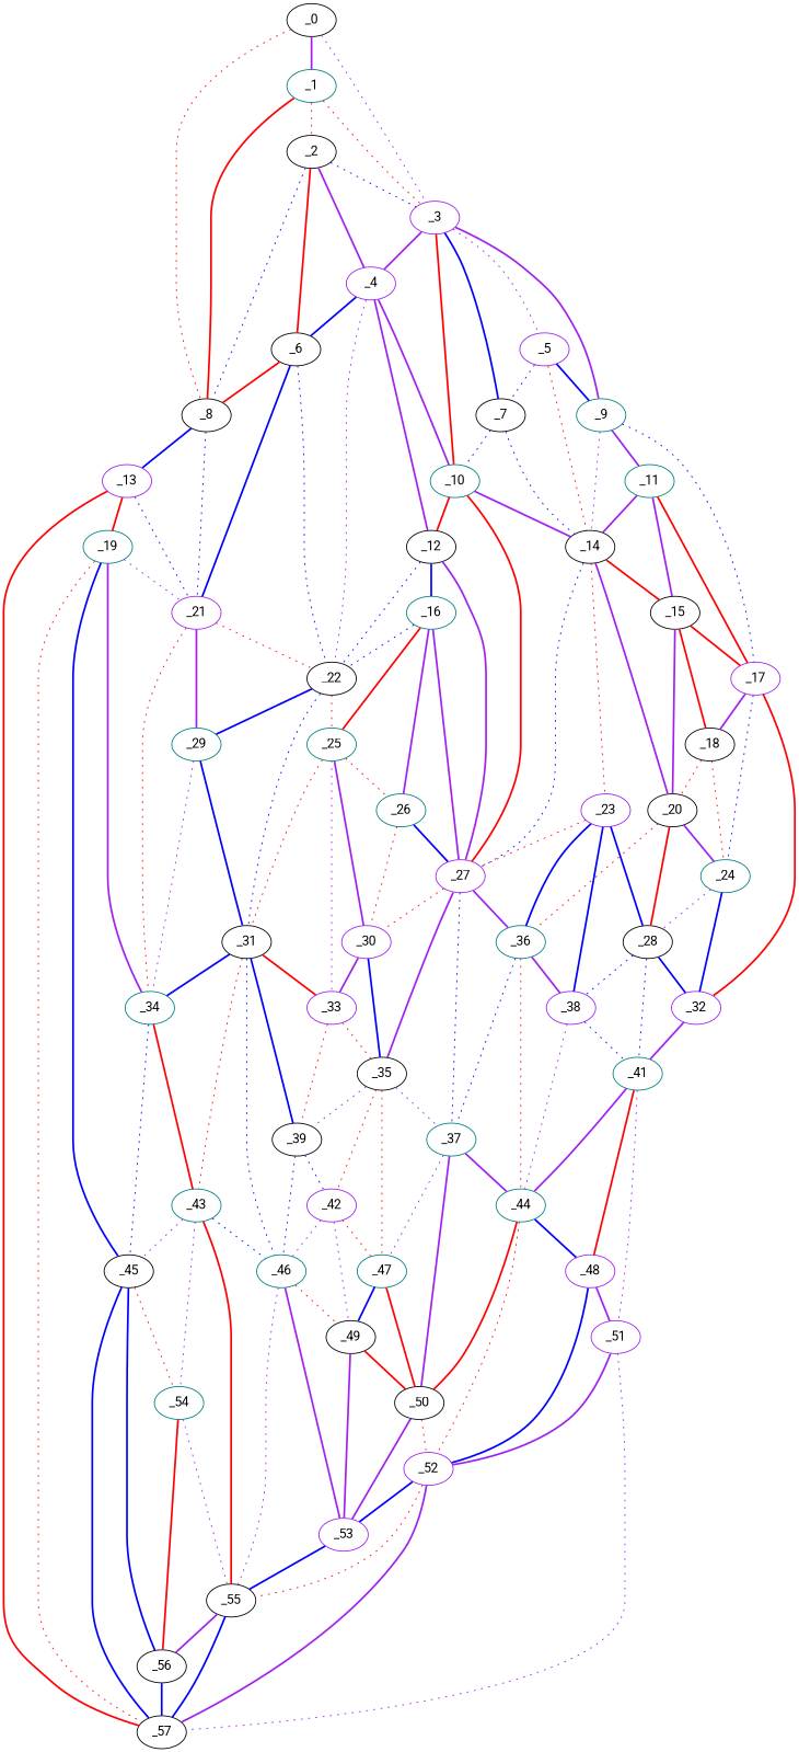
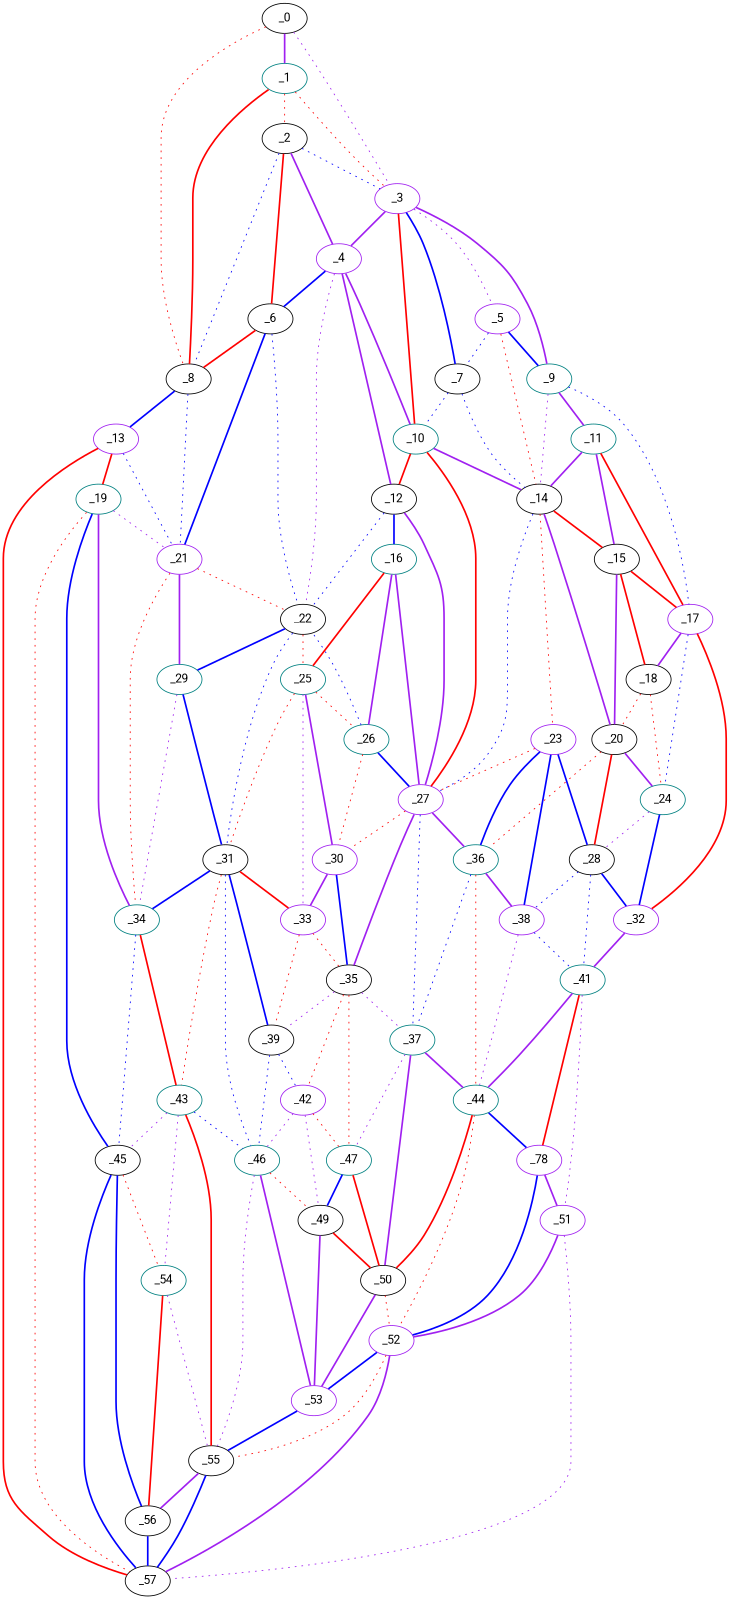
  graph {
    fontname=Roboto
    node [color=black fontname=Roboto x=56 y=22]
    edge [color=purple fontname=Roboto style=bold valence=2]
    _0 [x=19 y=15]
    _1 [color=teal x=21]
    _3 [color=purple x=26 y=79]
    _8 [x=40 y=3]
    _2 [x=23 y=29]
    _4 [color=purple x=34 y=51]
    _5 [color=purple x=34 y=88]
    _7 [x=39 y=83]
    _9 [color=teal x=42 y=114]
    _10 [color=teal x=48 y=73]
    _21 [color=purple x=65 y=39]
    _13 [color=purple y=2]
    _6 [x=36 y=44]
    _12 [x=54 y=70]
    _22 [x=67 y=50]
    _14 [y=101]
    _11 [color=teal x=49 y=114]
    _17 [color=purple x=62 y=123]
    _27 [color=purple x=72 y=86]
    _29 [color=teal x=75 y=49]
    _34 [color=teal x=83 y=40]
    _19 [color=teal x=64 y=5]
    _57 [x=113 y=16]
    _16 [color=teal x=61 y=69]
    _25 [color=teal x=70 y=61]
    _31 [x=78 y=54]
    _15 [y=115]
    _20 [x=64 y=102]
    _23 [color=purple x=69 y=98]
    _18 [x=63 y=117]
    _24 [color=teal x=69 y=115]
    _32 [color=purple x=79 y=124]
    _36 [color=teal x=86 y=91]
    _30 [color=purple x=77 y=71]
    _35 [x=85 y=74]
    _37 [color=teal x=88 y=85]
    _26 [color=teal x=70 y=74]
    _33 [color=purple x=81 y=60]
    _43 [color=teal x=96 y=43]
    _39 [x=90 y=61]
    _46 [color=teal x=98 y=54]
    _28 [x=73 y=108]
    _38 [color=purple x=89 y=97]
    _45 [x=98 y=32]
    _41 [color=teal x=91 y=108]
    _44 [color=teal x=96 y=96]
    _42 [color=purple x=94 y=67]
    _47 [color=teal x=98 y=75]
    _50 [x=103 y=79]
    _54 [color=teal x=107 y=31]
    _56 [x=111]
    _51 [color=purple x=103 y=116]
-   _48 [color=purple x=101 y=107]
+   _48 [color=purple x=101 y=107 label=_78]
    _55 [x=107 y=48]
    _49 [x=103 y=65]
    _53 [color=purple x=106 y=56]
    _52 [color=purple x=105 y=95]
    _0 -- _1
    _0 -- _3 [style=dotted valence=1]
    _0 -- _8 [color=red style=dotted valence=1]
    _1 -- _3 [color=red style=dotted valence=1]
    _1 -- _8 [color=red valence=1]
    _1 -- _2 [color=red style=dotted]
    _3 -- _4
    _3 -- _5 [style=dotted]
    _3 -- _7 [color=blue]
    _3 -- _9 [valence=1]
    _3 -- _10 [color=red valence=1]
    _8 -- _21 [color=blue style=dotted valence=1]
    _8 -- _13 [color=blue valence=1]
    _2 -- _3 [color=blue style=dotted]
    _2 -- _8 [color=blue style=dotted valence=1]
    _2 -- _4
    _2 -- _6 [color=red]
    _4 -- _10 [valence=1]
    _4 -- _6 [color=blue]
    _4 -- _12
    _4 -- _22 [style=dotted valence=1]
    _5 -- _7 [color=blue style=dotted]
    _5 -- _9 [color=blue]
    _5 -- _14 [color=red style=dotted]
    _7 -- _10 [color=blue style=dotted]
    _7 -- _14 [color=blue style=dotted]
    _9 -- _14 [style=dotted]
    _9 -- _11
    _9 -- _17 [color=blue style=dotted valence=1]
    _10 -- _12 [color=red]
    _10 -- _14
    _10 -- _27 [color=red]
    _21 -- _22 [color=red style=dotted]
    _21 -- _29 [valence=1]
    _21 -- _34 [color=red style=dotted valence=1]
    _13 -- _21 [color=blue style=dotted]
    _13 -- _19 [color=red]
    _13 -- _57 [color=red valence=1]
    _6 -- _8 [color=red]
    _6 -- _21 [color=blue]
    _6 -- _22 [color=blue style=dotted valence=1]
    _12 -- _22 [color=blue style=dotted]
    _12 -- _27 [valence=1]
    _12 -- _16 [color=blue]
    _22 -- _29 [color=blue]
    _22 -- _25 [color=red style=dotted]
    _22 -- _31 [color=blue style=dotted]
    _14 -- _27 [color=blue style=dotted]
    _14 -- _15 [color=red valence=1]
    _14 -- _20 [valence=1]
    _14 -- _23 [color=red style=dotted valence=1]
    _11 -- _14
    _11 -- _17 [color=red]
    _11 -- _15
    _17 -- _18
    _17 -- _24 [color=blue style=dotted valence=1]
    _17 -- _32 [color=red valence=1]
    _27 -- _36
    _27 -- _30 [color=red style=dotted valence=1]
    _27 -- _35
    _27 -- _37 [color=blue style=dotted]
    _29 -- _34 [style=dotted]
    _29 -- _31 [color=blue valence=1]
    _34 -- _43 [color=red]
    _34 -- _45 [color=blue style=dotted valence=1]
    _19 -- _21 [style=dotted]
    _19 -- _34
    _19 -- _57 [color=red style=dotted valence=1]
    _19 -- _45 [color=blue]
-   _16 -- _22 [color=blue style=dotted]
+   _26 -- _22 [color=blue style=dotted]
    _16 -- _27
    _16 -- _25 [color=red]
    _16 -- _26 [valence=1]
    _25 -- _31 [color=red style=dotted valence=1]
    _25 -- _30
    _25 -- _26 [color=red style=dotted valence=1]
    _25 -- _33 [style=dotted]
    _31 -- _34 [color=blue]
    _31 -- _33 [color=red valence=1]
    _31 -- _43 [color=red style=dotted valence=1]
    _31 -- _39 [color=blue valence=1]
    _31 -- _46 [color=blue style=dotted valence=1]
    _15 -- _17 [color=red]
    _15 -- _20
    _15 -- _18 [color=red]
    _20 -- _24
    _20 -- _36 [color=red style=dotted]
    _20 -- _28 [color=red]
    _23 -- _27 [color=red style=dotted]
    _23 -- _36 [color=blue]
    _23 -- _28 [color=blue valence=1]
    _23 -- _38 [color=blue]
    _18 -- _20 [color=red style=dotted valence=1]
    _18 -- _24 [color=red style=dotted valence=1]
    _24 -- _32 [color=blue valence=1]
    _24 -- _28 [style=dotted]
    _32 -- _41
    _36 -- _37 [color=blue style=dotted]
    _36 -- _38 [valence=1]
    _36 -- _44 [color=red style=dotted]
    _30 -- _35 [color=blue valence=1]
    _30 -- _33 [valence=1]
    _35 -- _37 [style=dotted]
    _35 -- _39 [style=dotted valence=1]
    _35 -- _42 [color=red style=dotted]
    _35 -- _47 [color=red style=dotted]
    _37 -- _44 [valence=1]
    _37 -- _47 [style=dotted]
    _37 -- _50 [valence=1]
    _26 -- _27 [color=blue]
    _26 -- _30 [color=red style=dotted]
    _33 -- _35 [color=red style=dotted valence=1]
    _33 -- _39 [color=red style=dotted]
    _43 -- _46 [color=blue style=dotted]
    _43 -- _45 [style=dotted valence=1]
    _43 -- _54 [style=dotted valence=1]
    _43 -- _55 [color=red valence=1]
    _39 -- _46 [color=blue style=dotted valence=1]
    _39 -- _42 [color=blue style=dotted]
    _46 -- _55 [style=dotted]
    _46 -- _49 [color=red style=dotted valence=1]
    _46 -- _53
    _28 -- _32 [color=blue valence=1]
    _28 -- _38 [color=blue style=dotted]
    _28 -- _41 [color=blue style=dotted]
    _38 -- _41 [color=blue style=dotted]
    _38 -- _44 [style=dotted]
    _45 -- _57 [color=blue valence=1]
    _45 -- _54 [color=red style=dotted]
    _45 -- _56 [color=blue valence=1]
    _41 -- _44
    _41 -- _51 [style=dotted]
    _41 -- _48 [color=red valence=1]
    _44 -- _50 [color=red]
    _44 -- _48 [color=blue]
    _44 -- _52 [color=red style=dotted]
    _42 -- _46 [style=dotted]
    _42 -- _47 [color=red style=dotted valence=1]
    _42 -- _49 [style=dotted]
    _47 -- _50 [color=red]
    _47 -- _49 [color=blue]
    _50 -- _53 [valence=1]
    _50 -- _52 [color=red style=dotted]
    _54 -- _56 [color=red]
    _54 -- _55 [style=dotted valence=1]
    _56 -- _57 [color=blue valence=1]
    _51 -- _57 [style=dotted valence=1]
    _51 -- _52 [valence=1]
    _48 -- _51 [valence=1]
    _48 -- _52 [color=blue]
    _55 -- _57 [color=blue]
    _55 -- _56
    _49 -- _50 [color=red]
    _49 -- _53
    _53 -- _55 [color=blue]
    _52 -- _57 [valence=1]
    _52 -- _55 [color=red style=dotted valence=1]
    _52 -- _53 [color=blue]
  }
